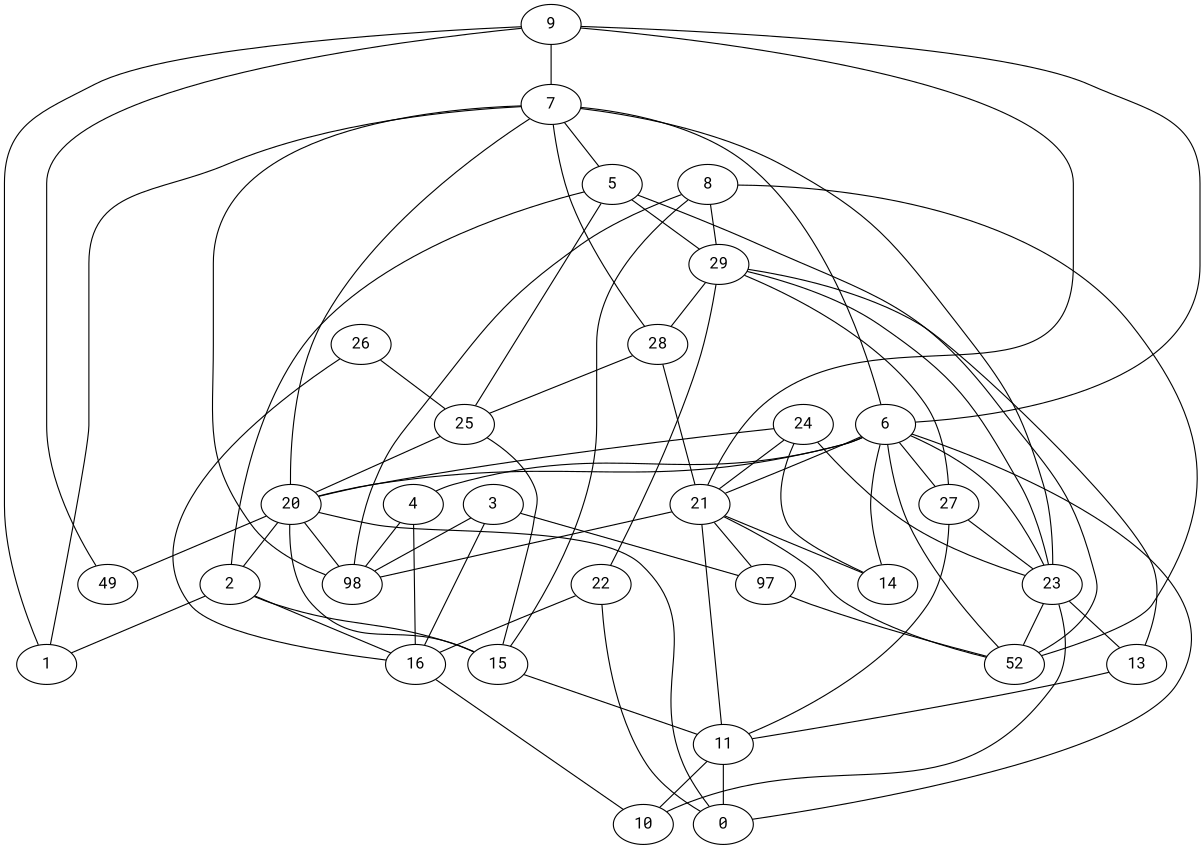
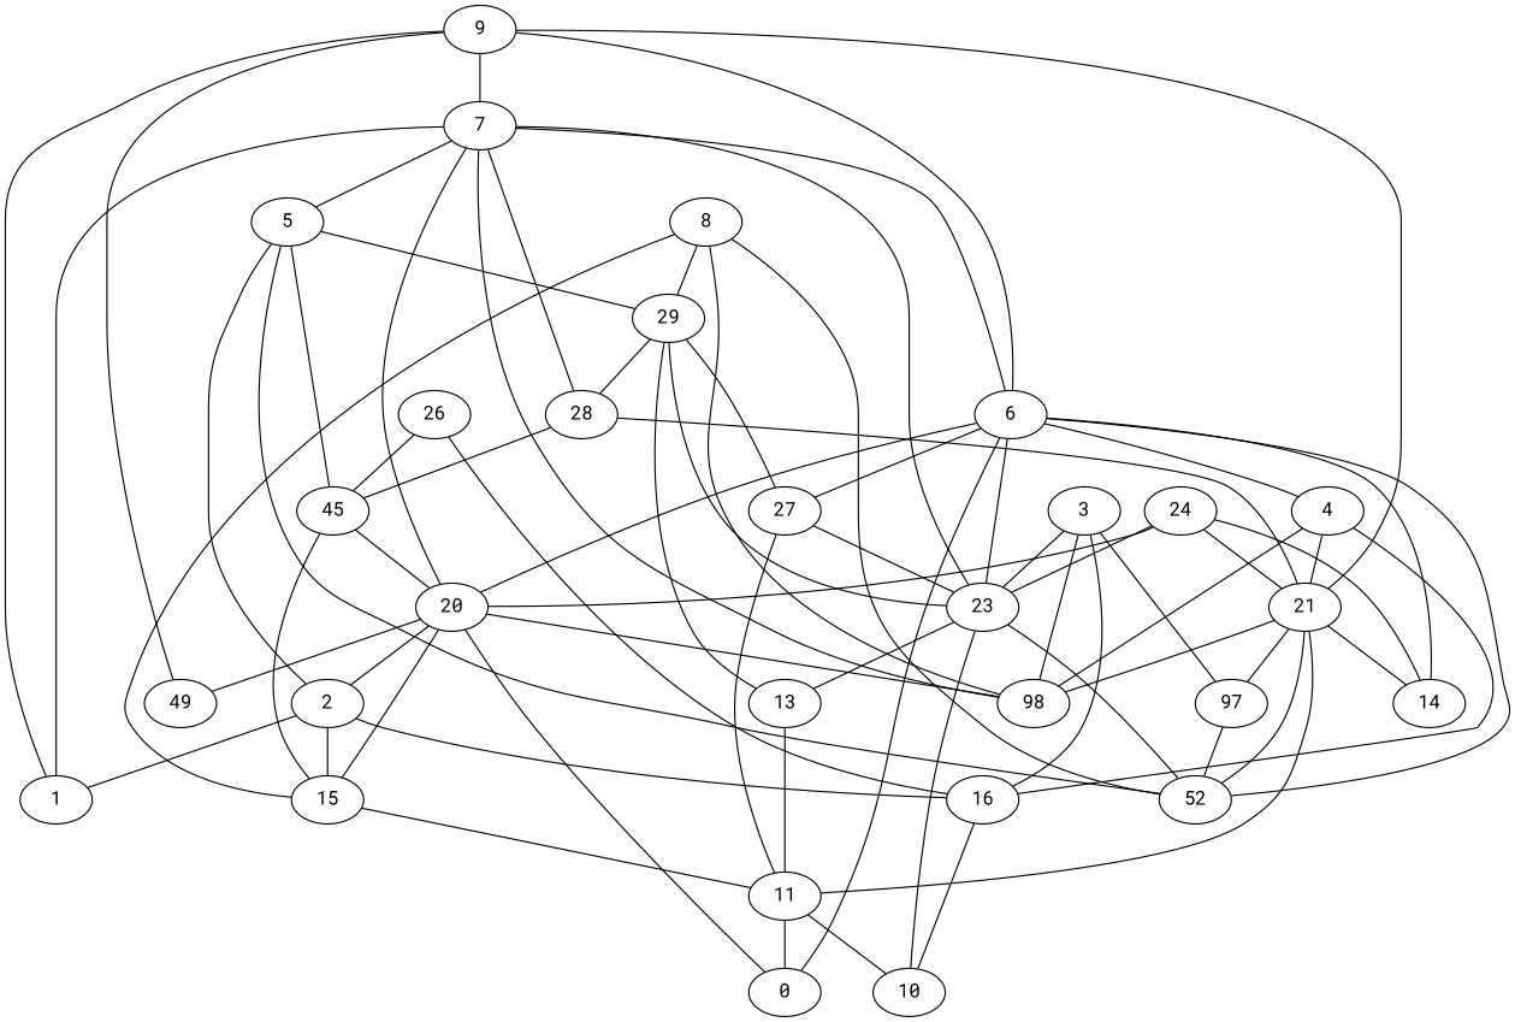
  digraph {
    fontname="Roboto Mono"
    node [fontname="Roboto Mono"]
    edge [color=black dir=none fontname="Roboto Mono"]
    24
    14
    21
    23
    20
    9
    n7 [label=49]
    6
    7
    1
    n11 [label=98]
    n12 [label=52]
    n13 [label=97]
    11
    28
-   25
+   25 [label=45]
    16
    10
    8
    15
    29
    13
    0
    2
    3
    27
    4
-   22
    26
    5
    subgraph sub_1 {
      24
      14
      21
      23
      20
      9
      n7
      6
      7
      1
      n11
      n12
      n13
      11
      28
      25
      16
      10
      8
      15
      29
      13
      0
      2
      3
      27
      4
-     22
      26
      5
    }
    24 -> 14
    24 -> 21
    24 -> 23
    24 -> 20
    21 -> 14
    21 -> n11
    21 -> n12
    21 -> n13
    21 -> 11
    23 -> n12
    23 -> 10
    23 -> 13
    20 -> n7
    20 -> n11
    20 -> 15
    20 -> 0
    20 -> 2
    9 -> 21
    9 -> n7
    9 -> 6
    9 -> 7
    9 -> 1
    6 -> 14
    6 -> 23
    6 -> 20
    6 -> n12
    6 -> 0
    6 -> 27
    6 -> 4
    7 -> 23
    7 -> 20
    7 -> 6
    7 -> 1
    7 -> n11
    7 -> 28
    7 -> 5
    n13 -> n12
    11 -> 10
    11 -> 0
    28 -> 21
    28 -> 25
    25 -> 20
    25 -> 15
    16 -> 10
    8 -> n11
    8 -> n12
    8 -> 15
    8 -> 29
    15 -> 11
    29 -> 23
    29 -> 28
    29 -> 13
    29 -> 27
-   29 -> 22
    13 -> 11
    2 -> 1
    2 -> 16
    2 -> 15
+   3 -> 23
    3 -> n11
    3 -> n13
    3 -> 16
    27 -> 23
    27 -> 11
-   6 -> 21
+   4 -> 21
    4 -> n11
    4 -> 16
-   22 -> 16
-   22 -> 0
    26 -> 25
    26 -> 16
    5 -> n12
    5 -> 25
    5 -> 29
    5 -> 2
  }
